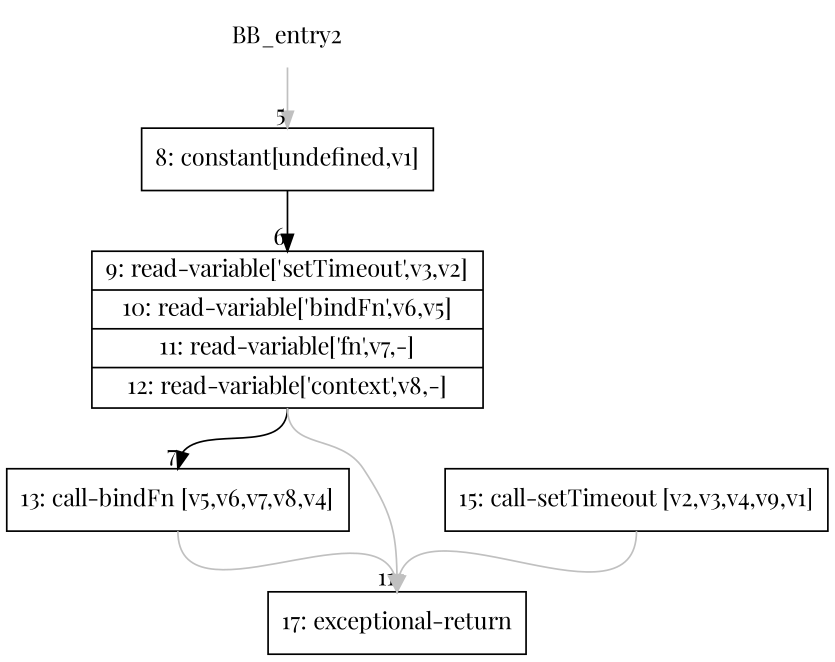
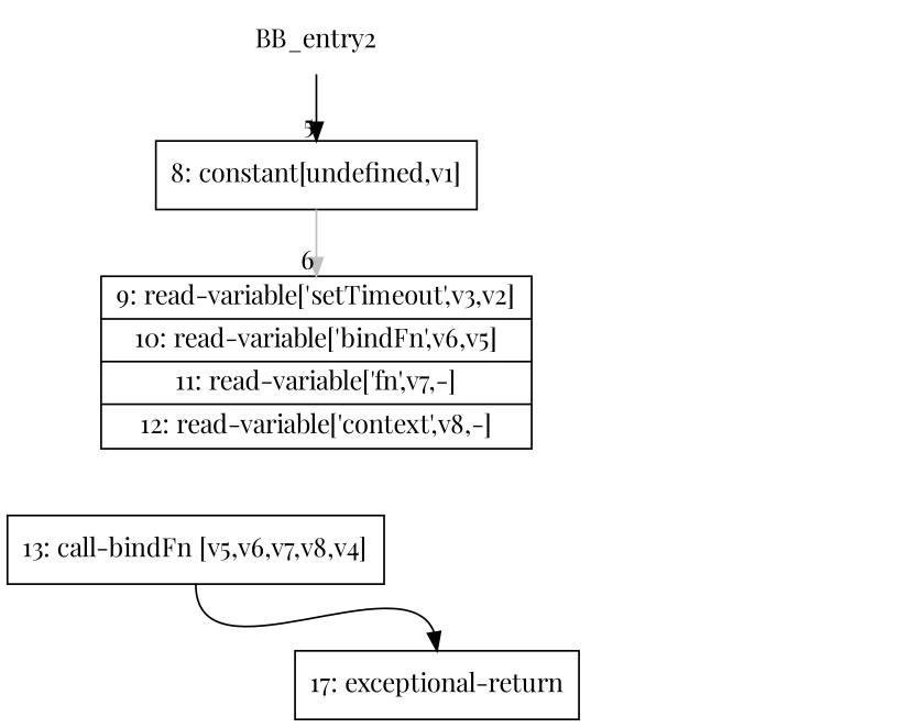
  digraph {
    fontname="Playfair Display"
    rankdir=TD
    node [fontname="Playfair Display" shape=record]
    edge [fontname="Playfair Display" headport=n tailport=s]
    BB_entry2 [shape=none]
    n2 [label="{8: constant[undefined,v1]}"]
    n3 [label="{9: read-variable['setTimeout',v3,v2]|10: read-variable['bindFn',v6,v5]|11: read-variable['fn',v7,-]|12: read-variable['context',v8,-]}"]
    n4 [label="{13: call-bindFn [v5,v6,v7,v8,v4]}"]
    n5 [label="{17: exceptional-return}"]
-   n6 [label="{15: call-setTimeout [v2,v3,v4,v9,v1]}"]
-   BB_entry2 -> n2 [headlabel="    5" color=gray]
-   n2 -> n3 [headlabel="      6"]
-   n3 -> n4 [headlabel="      7"]
-   n3 -> n5 [color=gray headlabel="      11"]
-   n4 -> n5 [color=gray]
-   n6 -> n5 [color=gray]
+   BB_entry2 -> n2 [headlabel="    5"]
+   n2 -> n3 [headlabel="      6" color=gray]
+   n4 -> n5 [color=black]
  }
